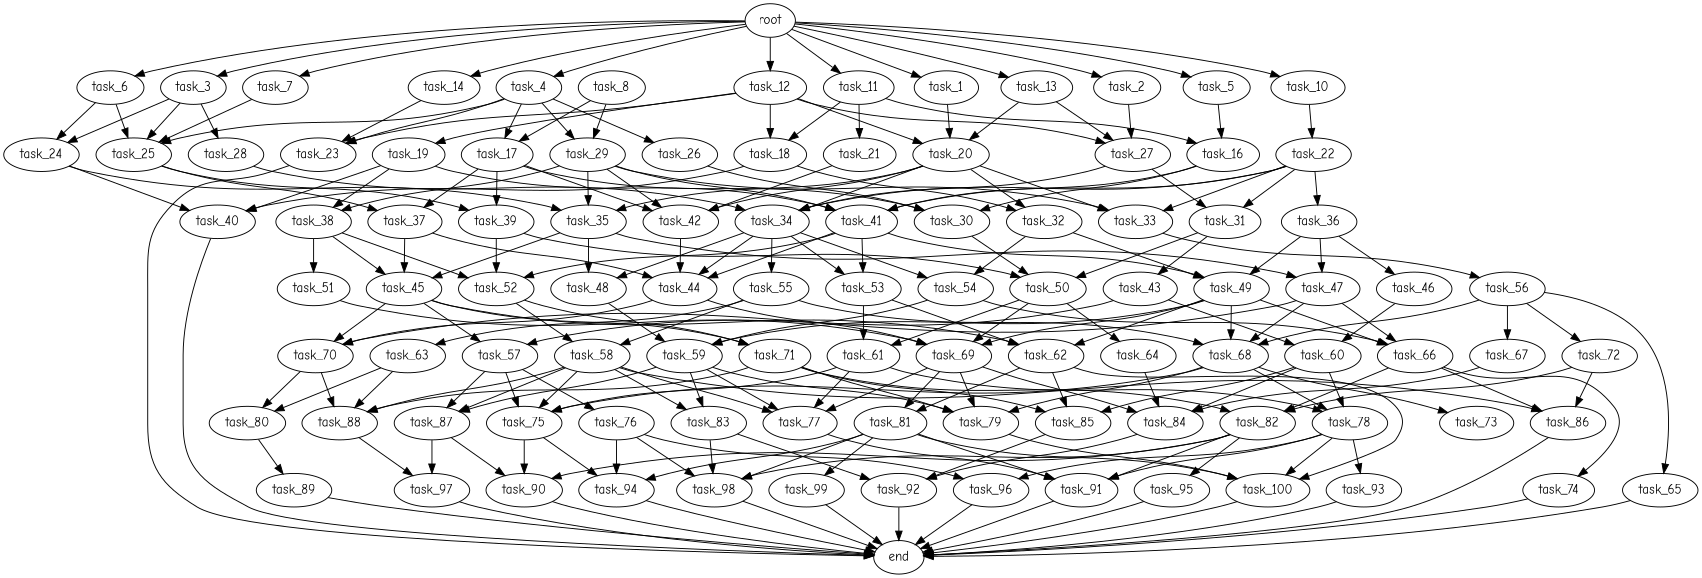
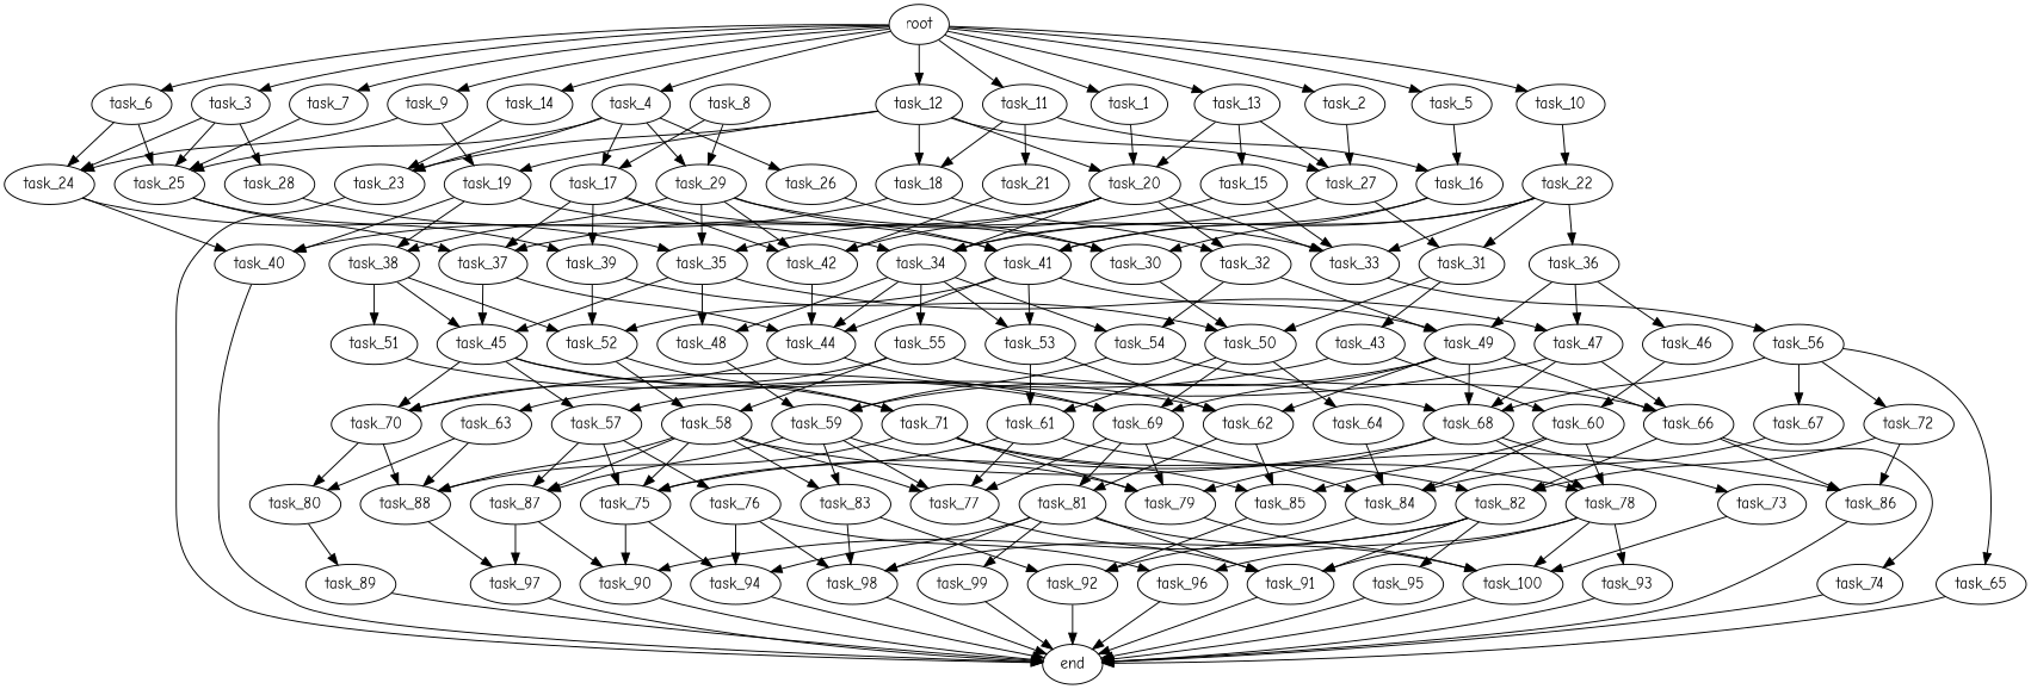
  digraph {
    fontname="Comic Neue"
    node [fontname="Comic Neue"]
    edge [fontname="Comic Neue"]
    task_66
    task_82
    task_74
    task_86
    task_90
    task_91
    task_95
    task_98
    end
    task_71
    task_79
    task_88
    task_85
    task_100
    task_97
    task_92
    task_27
    task_34
    task_31
    task_44
    task_53
    task_54
    task_48
    task_55
    task_50
    task_43
    task_69
    task_70
    task_62
    task_61
    task_59
    task_63
    task_68
    task_58
    task_77
    task_84
    task_81
    task_94
    task_99
    task_80
    task_89
    task_87
    task_26
    task_30
    task_25
    task_39
    task_37
    task_52
    task_45
    task_19
    task_38
    task_40
    task_41
    task_51
    task_49
    task_57
    task_76
    task_75
    task_96
    task_47
    task_73
    task_78
    task_29
    task_33
    task_42
    task_35
    task_56
    task_20
    task_32
    task_65
    task_72
    task_67
+   task_15
    task_16
    task_10
    task_22
    task_36
    task_64
    task_23
    task_93
    task_28
    task_4
    task_17
+   task_9
    task_24
    task_14
    task_83
    task_12
    task_18
    task_46
    task_60
    task_11
    task_21
    task_6
    root
    task_1
    task_13
    task_2
    task_5
    task_7
    task_3
    task_8
    task_66 -> task_82
    task_66 -> task_74
    task_66 -> task_86
    task_82 -> task_90
    task_82 -> task_91
    task_82 -> task_95
    task_82 -> task_98
    task_74 -> end
    task_86 -> end
    task_90 -> end
    task_91 -> end
    task_95 -> end
    task_98 -> end
    task_71 -> task_82
    task_71 -> task_79
    task_71 -> task_88
    task_71 -> task_85
    task_79 -> task_100
    task_88 -> task_97
    task_85 -> task_92
    task_100 -> end
    task_97 -> end
    task_92 -> end
    task_27 -> task_34
    task_27 -> task_31
    task_34 -> task_44
    task_34 -> task_53
    task_34 -> task_54
    task_34 -> task_48
    task_34 -> task_55
    task_31 -> task_50
    task_31 -> task_43
    task_44 -> task_69
    task_44 -> task_70
    task_53 -> task_62
    task_53 -> task_61
    task_54 -> task_66
    task_54 -> task_59
    task_48 -> task_59
    task_55 -> task_63
    task_55 -> task_68
    task_55 -> task_58
    task_50 -> task_69
    task_50 -> task_61
    task_50 -> task_64
    task_43 -> task_57
    task_43 -> task_60
    task_69 -> task_79
    task_69 -> task_77
    task_69 -> task_84
    task_69 -> task_81
    task_70 -> task_88
    task_70 -> task_80
    task_62 -> task_85
    task_62 -> task_81
    task_61 -> task_77
    task_61 -> task_75
    task_61 -> task_78
    task_59 -> task_79
    task_59 -> task_77
    task_59 -> task_87
    task_59 -> task_83
    task_63 -> task_88
    task_63 -> task_80
    task_68 -> task_79
    task_68 -> task_75
    task_68 -> task_73
    task_68 -> task_78
    task_58 -> task_86
    task_58 -> task_88
    task_58 -> task_77
    task_58 -> task_87
    task_58 -> task_75
    task_58 -> task_83
    task_77 -> task_91
    task_84 -> task_92
    task_81 -> task_91
    task_81 -> task_98
    task_81 -> task_100
    task_81 -> task_94
    task_81 -> task_99
    task_94 -> end
    task_99 -> end
    task_80 -> task_89
    task_89 -> end
    task_87 -> task_90
    task_87 -> task_97
    task_26 -> task_30
    task_30 -> task_50
    task_25 -> task_39
    task_25 -> task_37
    task_39 -> task_50
    task_39 -> task_52
    task_37 -> task_44
    task_37 -> task_45
    task_52 -> task_71
    task_52 -> task_58
    task_45 -> task_71
    task_45 -> task_70
    task_45 -> task_62
    task_45 -> task_57
    task_19 -> task_38
    task_19 -> task_40
    task_19 -> task_41
    task_38 -> task_52
    task_38 -> task_45
    task_38 -> task_51
    task_40 -> end
    task_41 -> task_44
    task_41 -> task_53
    task_41 -> task_52
    task_41 -> task_49
    task_51 -> task_69
    task_49 -> task_66
    task_49 -> task_69
    task_49 -> task_62
    task_49 -> task_59
    task_49 -> task_68
    task_57 -> task_87
    task_57 -> task_76
    task_57 -> task_75
    task_76 -> task_98
    task_76 -> task_94
    task_76 -> task_96
    task_75 -> task_90
    task_75 -> task_94
    task_96 -> end
    task_47 -> task_66
    task_47 -> task_70
    task_47 -> task_68
-   task_62 -> task_100
+   task_73 -> task_100
    task_78 -> task_91
    task_78 -> task_100
    task_78 -> task_96
    task_78 -> task_93
    task_29 -> task_38
    task_29 -> task_41
    task_29 -> task_33
    task_29 -> task_42
    task_29 -> task_35
    task_33 -> task_56
    task_42 -> task_44
    task_35 -> task_48
    task_35 -> task_45
    task_35 -> task_47
    task_56 -> task_68
    task_56 -> task_65
    task_56 -> task_72
    task_56 -> task_67
    task_20 -> task_34
    task_20 -> task_33
    task_20 -> task_42
    task_20 -> task_35
    task_20 -> task_32
    task_32 -> task_54
    task_32 -> task_49
    task_65 -> end
    task_72 -> task_82
    task_72 -> task_86
    task_67 -> task_84
+   task_15 -> task_37
+   task_15 -> task_33
    task_16 -> task_30
    task_16 -> task_41
    task_10 -> task_22
    task_22 -> task_34
    task_22 -> task_31
    task_22 -> task_41
    task_22 -> task_33
    task_22 -> task_36
    task_36 -> task_49
    task_36 -> task_47
    task_36 -> task_46
    task_64 -> task_84
    task_23 -> end
    task_93 -> end
    task_28 -> task_34
    task_4 -> task_26
    task_4 -> task_25
    task_4 -> task_29
    task_4 -> task_23
    task_4 -> task_17
    task_17 -> task_30
    task_17 -> task_39
    task_17 -> task_37
    task_17 -> task_42
+   task_9 -> task_19
+   task_9 -> task_24
    task_24 -> task_40
    task_24 -> task_35
    task_14 -> task_23
    task_83 -> task_98
    task_83 -> task_92
    task_12 -> task_27
    task_12 -> task_19
    task_12 -> task_20
    task_12 -> task_23
    task_12 -> task_18
    task_18 -> task_40
    task_18 -> task_32
    task_46 -> task_60
    task_60 -> task_85
    task_60 -> task_84
    task_60 -> task_78
    task_11 -> task_16
    task_11 -> task_18
    task_11 -> task_21
    task_21 -> task_42
    task_6 -> task_25
    task_6 -> task_24
    root -> task_10
    root -> task_4
+   root -> task_9
    root -> task_14
    root -> task_12
    root -> task_11
    root -> task_6
    root -> task_1
    root -> task_13
    root -> task_2
    root -> task_5
    root -> task_7
    root -> task_3
    task_1 -> task_20
    task_13 -> task_27
    task_13 -> task_20
+   task_13 -> task_15
    task_2 -> task_27
    task_5 -> task_16
    task_7 -> task_25
    task_3 -> task_25
    task_3 -> task_28
    task_3 -> task_24
    task_8 -> task_29
    task_8 -> task_17
  }
